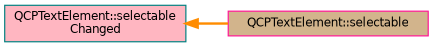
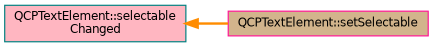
  digraph {
    rankdir=LR
    node [fontname=Helvetica fontsize=10 shape=record style=filled]
    n1 [color=teal fillcolor=lightpink fontcolor=black height=0.2 label="QCPTextElement::selectable\lChanged" width=0.4]
-   n2 [color=deeppink fillcolor=tan height=0.2 label="QCPTextElement::selectable" width=0.4]
+   n2 [color=deeppink fillcolor=tan height=0.2 label="QCPTextElement::setSelectable" width=0.4]
    n1 -> n2 [color=darkorange dir=back fontname=Helvetica fontsize=10 labelfontname=Helvetica labelfontsize=10 style=bold]
  }
